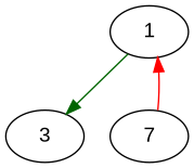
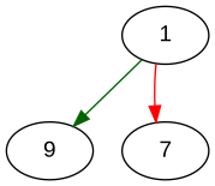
  strict digraph {
    fontname="Liberation Sans"
    node [fontname="Liberation Sans"]
    edge [fontname="Liberation Sans"]
    1 [entry=true]
-   9 [label=3]
+   9
    7
    1 -> 9 [color=darkgreen cond=true]
-   7 -> 1 [color=red cond=false]
+   1 -> 7 [color=red cond=false]
  }
